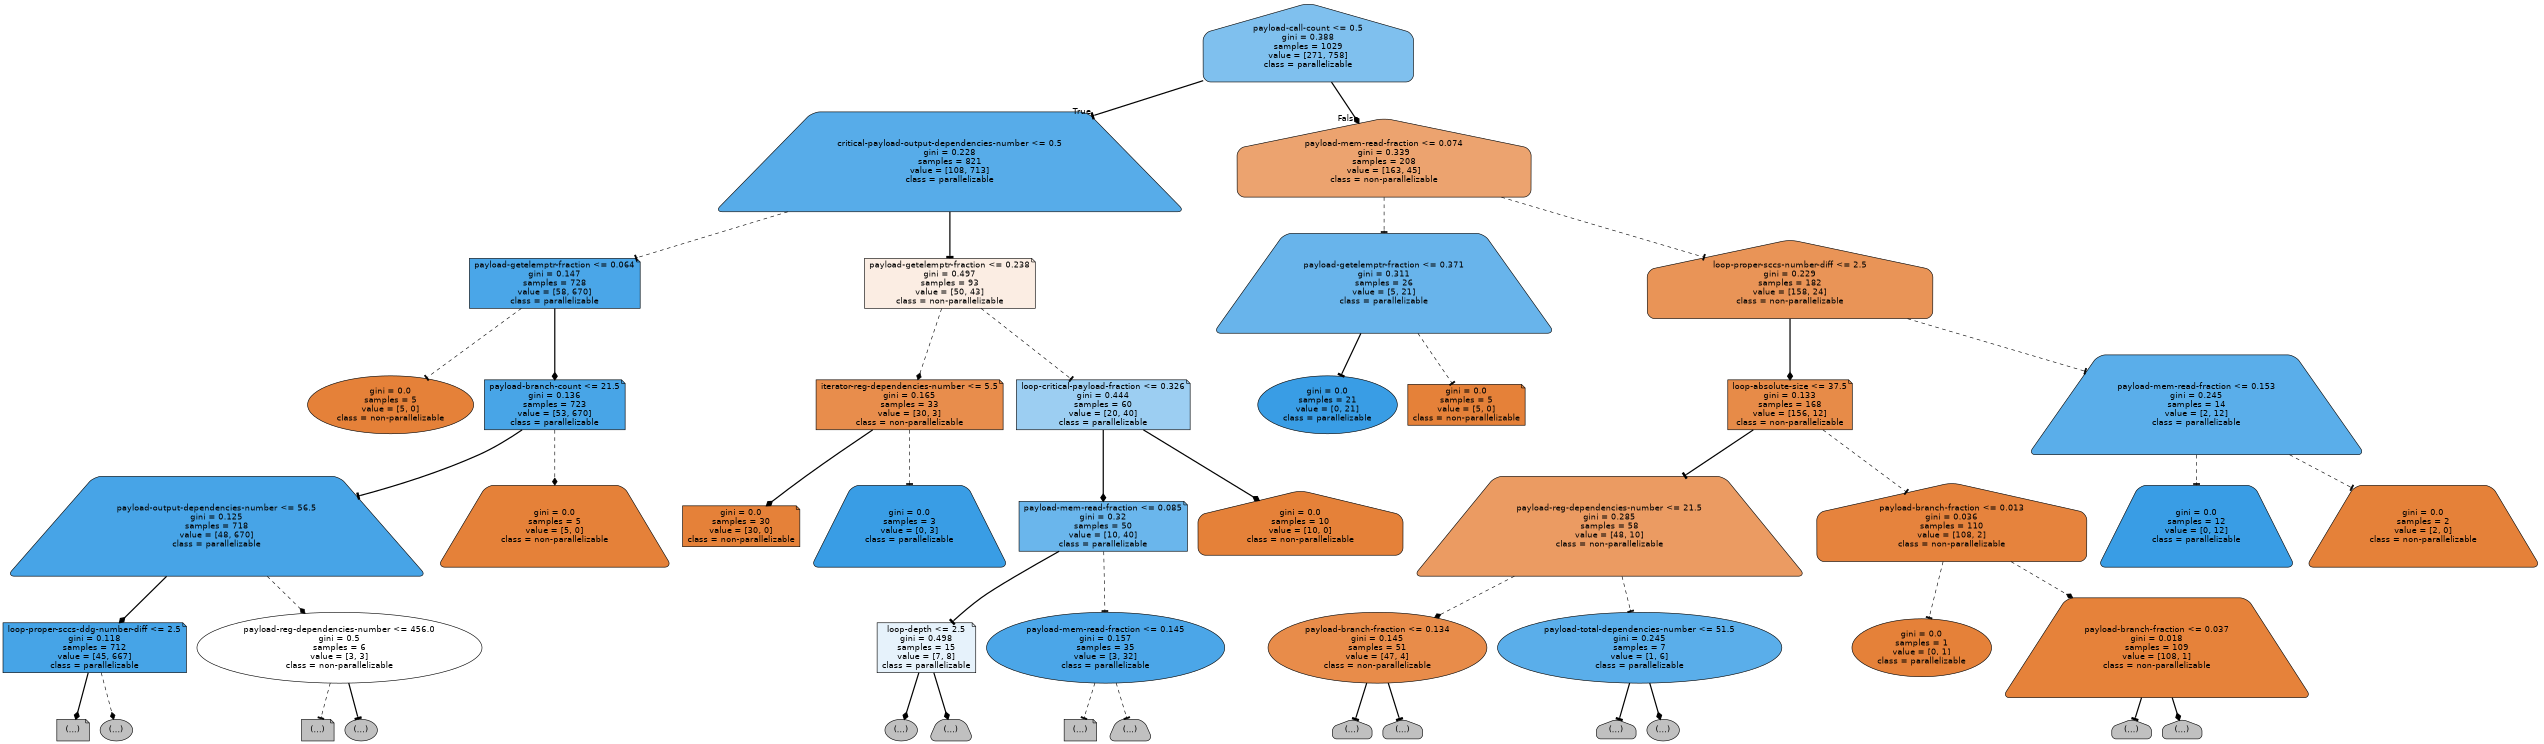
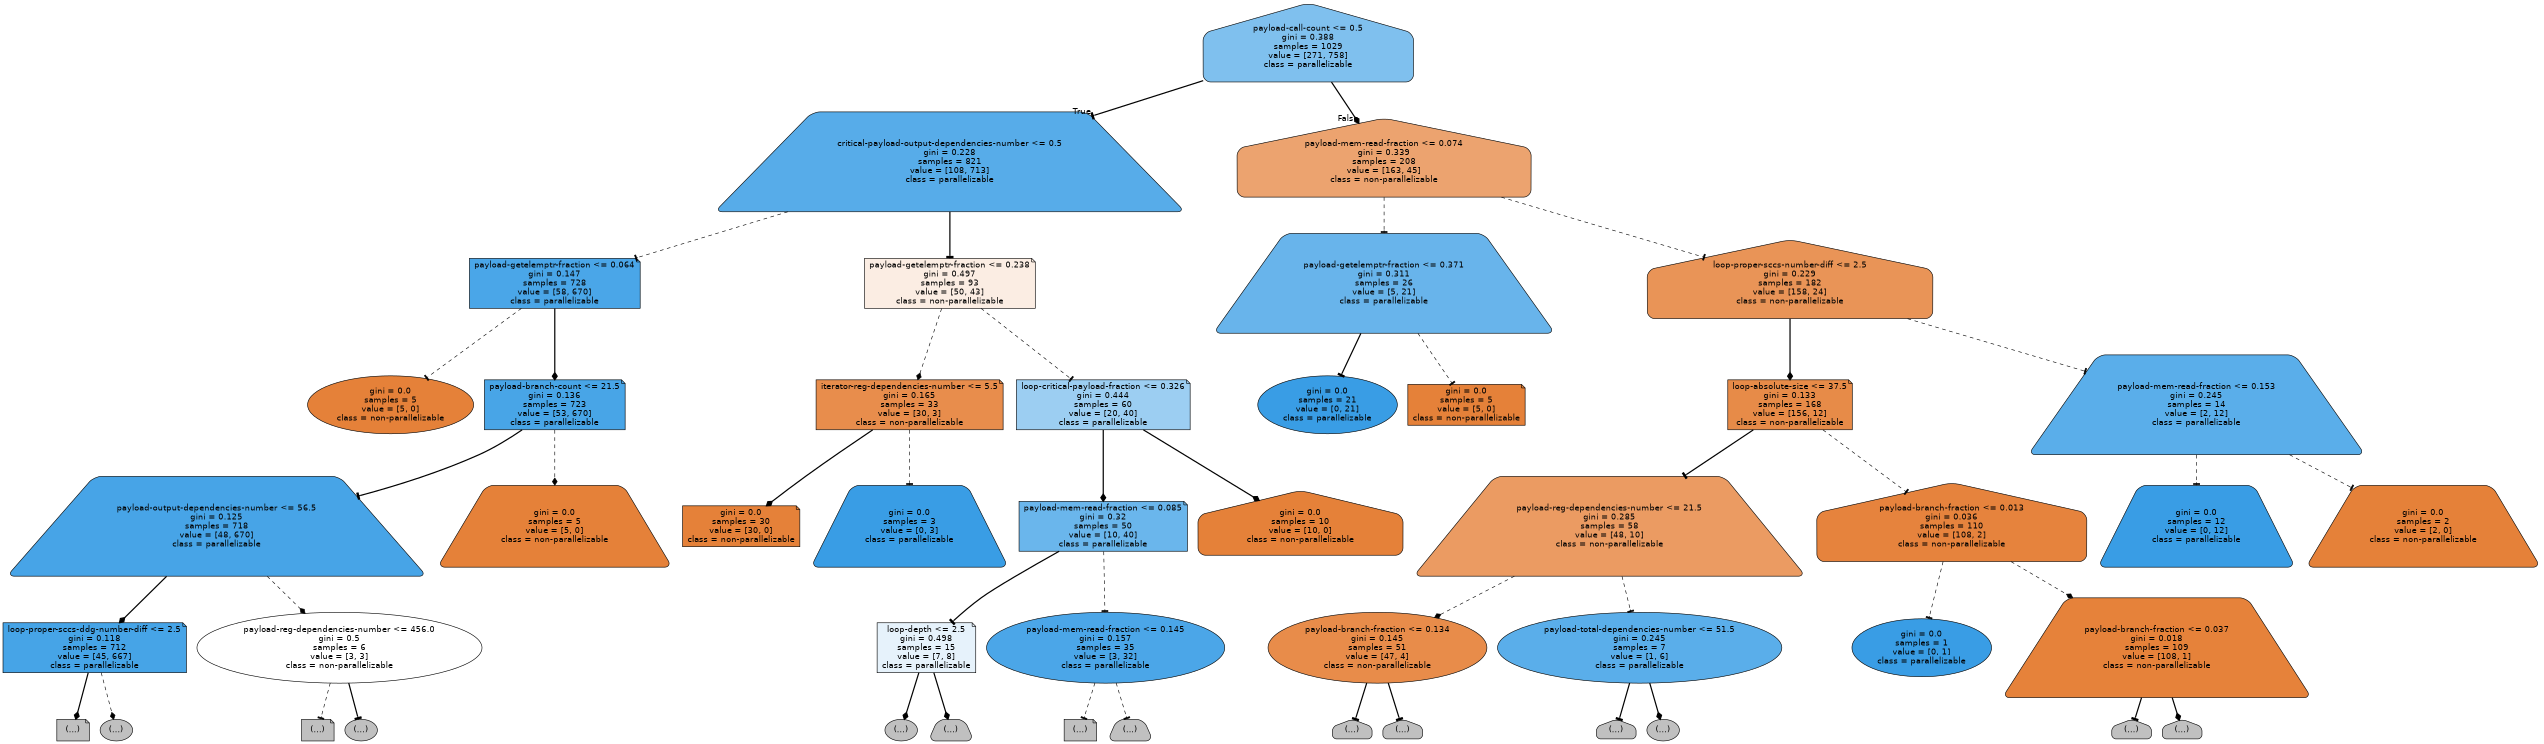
  digraph {
    node [color=black fillcolor="#C0C0C0" fontname=helvetica shape=note style="filled, rounded"]
    edge [fontname=helvetica style=bold arrowhead=tee]
    n1 [fillcolor="#399de5a4" label="payload-call-count <= 0.5\ngini = 0.388\nsamples = 1029\nvalue = [271, 758]\nclass = parallelizable" shape=house]
    n2 [fillcolor="#399de5d8" label="critical-payload-output-dependencies-number <= 0.5\ngini = 0.228\nsamples = 821\nvalue = [108, 713]\nclass = parallelizable" shape=trapezium]
    n3 [fillcolor="#e58139b9" label="payload-mem-read-fraction <= 0.074\ngini = 0.339\nsamples = 208\nvalue = [163, 45]\nclass = non-parallelizable" shape=house]
    n4 [fillcolor="#399de5e9" label="payload-getelemptr-fraction <= 0.064\ngini = 0.147\nsamples = 728\nvalue = [58, 670]\nclass = parallelizable"]
    n5 [fillcolor="#e5813924" label="payload-getelemptr-fraction <= 0.238\ngini = 0.497\nsamples = 93\nvalue = [50, 43]\nclass = non-parallelizable"]
    n6 [fillcolor="#e58139ff" label="gini = 0.0\nsamples = 5\nvalue = [5, 0]\nclass = non-parallelizable" shape=ellipse]
    n7 [fillcolor="#399de5eb" label="payload-branch-count <= 21.5\ngini = 0.136\nsamples = 723\nvalue = [53, 670]\nclass = parallelizable"]
    n8 [fillcolor="#399de5ed" label="payload-output-dependencies-number <= 56.5\ngini = 0.125\nsamples = 718\nvalue = [48, 670]\nclass = parallelizable" shape=trapezium]
    n9 [fillcolor="#e58139ff" label="gini = 0.0\nsamples = 5\nvalue = [5, 0]\nclass = non-parallelizable" shape=trapezium]
    n10 [fillcolor="#399de5ee" label="loop-proper-sccs-ddg-number-diff <= 2.5\ngini = 0.118\nsamples = 712\nvalue = [45, 667]\nclass = parallelizable"]
    n11 [fillcolor="#e5813900" label="payload-reg-dependencies-number <= 456.0\ngini = 0.5\nsamples = 6\nvalue = [3, 3]\nclass = non-parallelizable" shape=ellipse]
    n12 [label="(...)"]
    n13 [label="(...)" shape=ellipse]
    n14 [label="(...)"]
    n15 [label="(...)" shape=ellipse]
    n16 [fillcolor="#e58139e6" label="iterator-reg-dependencies-number <= 5.5\ngini = 0.165\nsamples = 33\nvalue = [30, 3]\nclass = non-parallelizable"]
    n17 [fillcolor="#399de57f" label="loop-critical-payload-fraction <= 0.326\ngini = 0.444\nsamples = 60\nvalue = [20, 40]\nclass = parallelizable"]
    n18 [fillcolor="#e58139ff" label="gini = 0.0\nsamples = 30\nvalue = [30, 0]\nclass = non-parallelizable"]
    n19 [fillcolor="#399de5ff" label="gini = 0.0\nsamples = 3\nvalue = [0, 3]\nclass = parallelizable" shape=trapezium]
    n20 [fillcolor="#399de5bf" label="payload-mem-read-fraction <= 0.085\ngini = 0.32\nsamples = 50\nvalue = [10, 40]\nclass = parallelizable"]
    n21 [fillcolor="#e58139ff" label="gini = 0.0\nsamples = 10\nvalue = [10, 0]\nclass = non-parallelizable" shape=house]
    n22 [fillcolor="#399de520" label="loop-depth <= 2.5\ngini = 0.498\nsamples = 15\nvalue = [7, 8]\nclass = parallelizable"]
    n23 [fillcolor="#399de5e7" label="payload-mem-read-fraction <= 0.145\ngini = 0.157\nsamples = 35\nvalue = [3, 32]\nclass = parallelizable" shape=ellipse]
    n24 [label="(...)" shape=ellipse]
    n25 [label="(...)" shape=trapezium]
    n26 [label="(...)"]
    n27 [label="(...)" shape=trapezium]
    n28 [fillcolor="#399de5c2" label="payload-getelemptr-fraction <= 0.371\ngini = 0.311\nsamples = 26\nvalue = [5, 21]\nclass = parallelizable" shape=trapezium]
    n29 [fillcolor="#e58139d8" label="loop-proper-sccs-number-diff <= 2.5\ngini = 0.229\nsamples = 182\nvalue = [158, 24]\nclass = non-parallelizable" shape=house]
    n30 [fillcolor="#399de5ff" label="gini = 0.0\nsamples = 21\nvalue = [0, 21]\nclass = parallelizable" shape=ellipse]
    n31 [fillcolor="#e58139ff" label="gini = 0.0\nsamples = 5\nvalue = [5, 0]\nclass = non-parallelizable"]
    n32 [fillcolor="#e58139eb" label="loop-absolute-size <= 37.5\ngini = 0.133\nsamples = 168\nvalue = [156, 12]\nclass = non-parallelizable"]
    n33 [fillcolor="#399de5d4" label="payload-mem-read-fraction <= 0.153\ngini = 0.245\nsamples = 14\nvalue = [2, 12]\nclass = parallelizable" shape=trapezium]
    n34 [fillcolor="#e58139ca" label="payload-reg-dependencies-number <= 21.5\ngini = 0.285\nsamples = 58\nvalue = [48, 10]\nclass = non-parallelizable" shape=trapezium]
    n35 [fillcolor="#e58139fa" label="payload-branch-fraction <= 0.013\ngini = 0.036\nsamples = 110\nvalue = [108, 2]\nclass = non-parallelizable" shape=house]
    n36 [fillcolor="#e58139e9" label="payload-branch-fraction <= 0.134\ngini = 0.145\nsamples = 51\nvalue = [47, 4]\nclass = non-parallelizable" shape=ellipse]
    n37 [fillcolor="#399de5d4" label="payload-total-dependencies-number <= 51.5\ngini = 0.245\nsamples = 7\nvalue = [1, 6]\nclass = parallelizable" shape=ellipse]
    n38 [label="(...)" shape=house]
    n39 [label="(...)" shape=house]
    n40 [label="(...)" shape=house]
    n41 [label="(...)" shape=ellipse]
-   n42 [fillcolor="#e58139ff" label="gini = 0.0\nsamples = 1\nvalue = [0, 1]\nclass = parallelizable" shape=ellipse]
+   n42 [fillcolor="#399de5ff" label="gini = 0.0\nsamples = 1\nvalue = [0, 1]\nclass = parallelizable" shape=ellipse]
    n43 [fillcolor="#e58139fd" label="payload-branch-fraction <= 0.037\ngini = 0.018\nsamples = 109\nvalue = [108, 1]\nclass = non-parallelizable" shape=trapezium]
    n44 [label="(...)" shape=house]
    n45 [label="(...)" shape=house]
    n46 [fillcolor="#399de5ff" label="gini = 0.0\nsamples = 12\nvalue = [0, 12]\nclass = parallelizable" shape=trapezium]
    n47 [fillcolor="#e58139ff" label="gini = 0.0\nsamples = 2\nvalue = [2, 0]\nclass = non-parallelizable" shape=trapezium]
    n1 -> n2 [headlabel=True labelangle=45 labeldistance=2.5]
    n1 -> n3 [headlabel=False labelangle=-45 labeldistance=2.5 arrowhead=diamond]
    n2 -> n4 [style=dashed]
    n2 -> n5
    n3 -> n28 [style=dashed]
    n3 -> n29 [style=dashed]
    n4 -> n6 [style=dashed]
    n4 -> n7 [arrowhead=diamond]
    n5 -> n16 [style=dashed arrowhead=diamond]
    n5 -> n17 [style=dashed]
    n7 -> n8
    n7 -> n9 [style=dashed arrowhead=diamond]
    n8 -> n10 [arrowhead=diamond]
    n8 -> n11 [style=dashed arrowhead=diamond]
    n10 -> n12 [arrowhead=diamond]
    n10 -> n13 [style=dashed arrowhead=diamond]
    n11 -> n14 [style=dashed]
    n11 -> n15
    n16 -> n18 [arrowhead=diamond]
    n16 -> n19 [style=dashed]
    n17 -> n20 [arrowhead=diamond]
    n17 -> n21 [arrowhead=diamond]
    n20 -> n22
    n20 -> n23 [style=dashed]
    n22 -> n24 [arrowhead=diamond]
    n22 -> n25 [arrowhead=diamond]
    n23 -> n26 [style=dashed]
    n23 -> n27 [style=dashed]
    n28 -> n30
    n28 -> n31 [style=dashed]
    n29 -> n32 [arrowhead=diamond]
    n29 -> n33 [style=dashed]
    n32 -> n34
    n32 -> n35 [style=dashed]
    n33 -> n46 [style=dashed]
    n33 -> n47 [style=dashed]
    n34 -> n36 [style=dashed arrowhead=diamond]
    n34 -> n37 [style=dashed]
    n35 -> n42 [style=dashed]
    n35 -> n43 [style=dashed arrowhead=diamond]
    n36 -> n38
    n36 -> n39
    n37 -> n40
    n37 -> n41 [arrowhead=diamond]
    n43 -> n44
    n43 -> n45 [arrowhead=diamond]
  }
